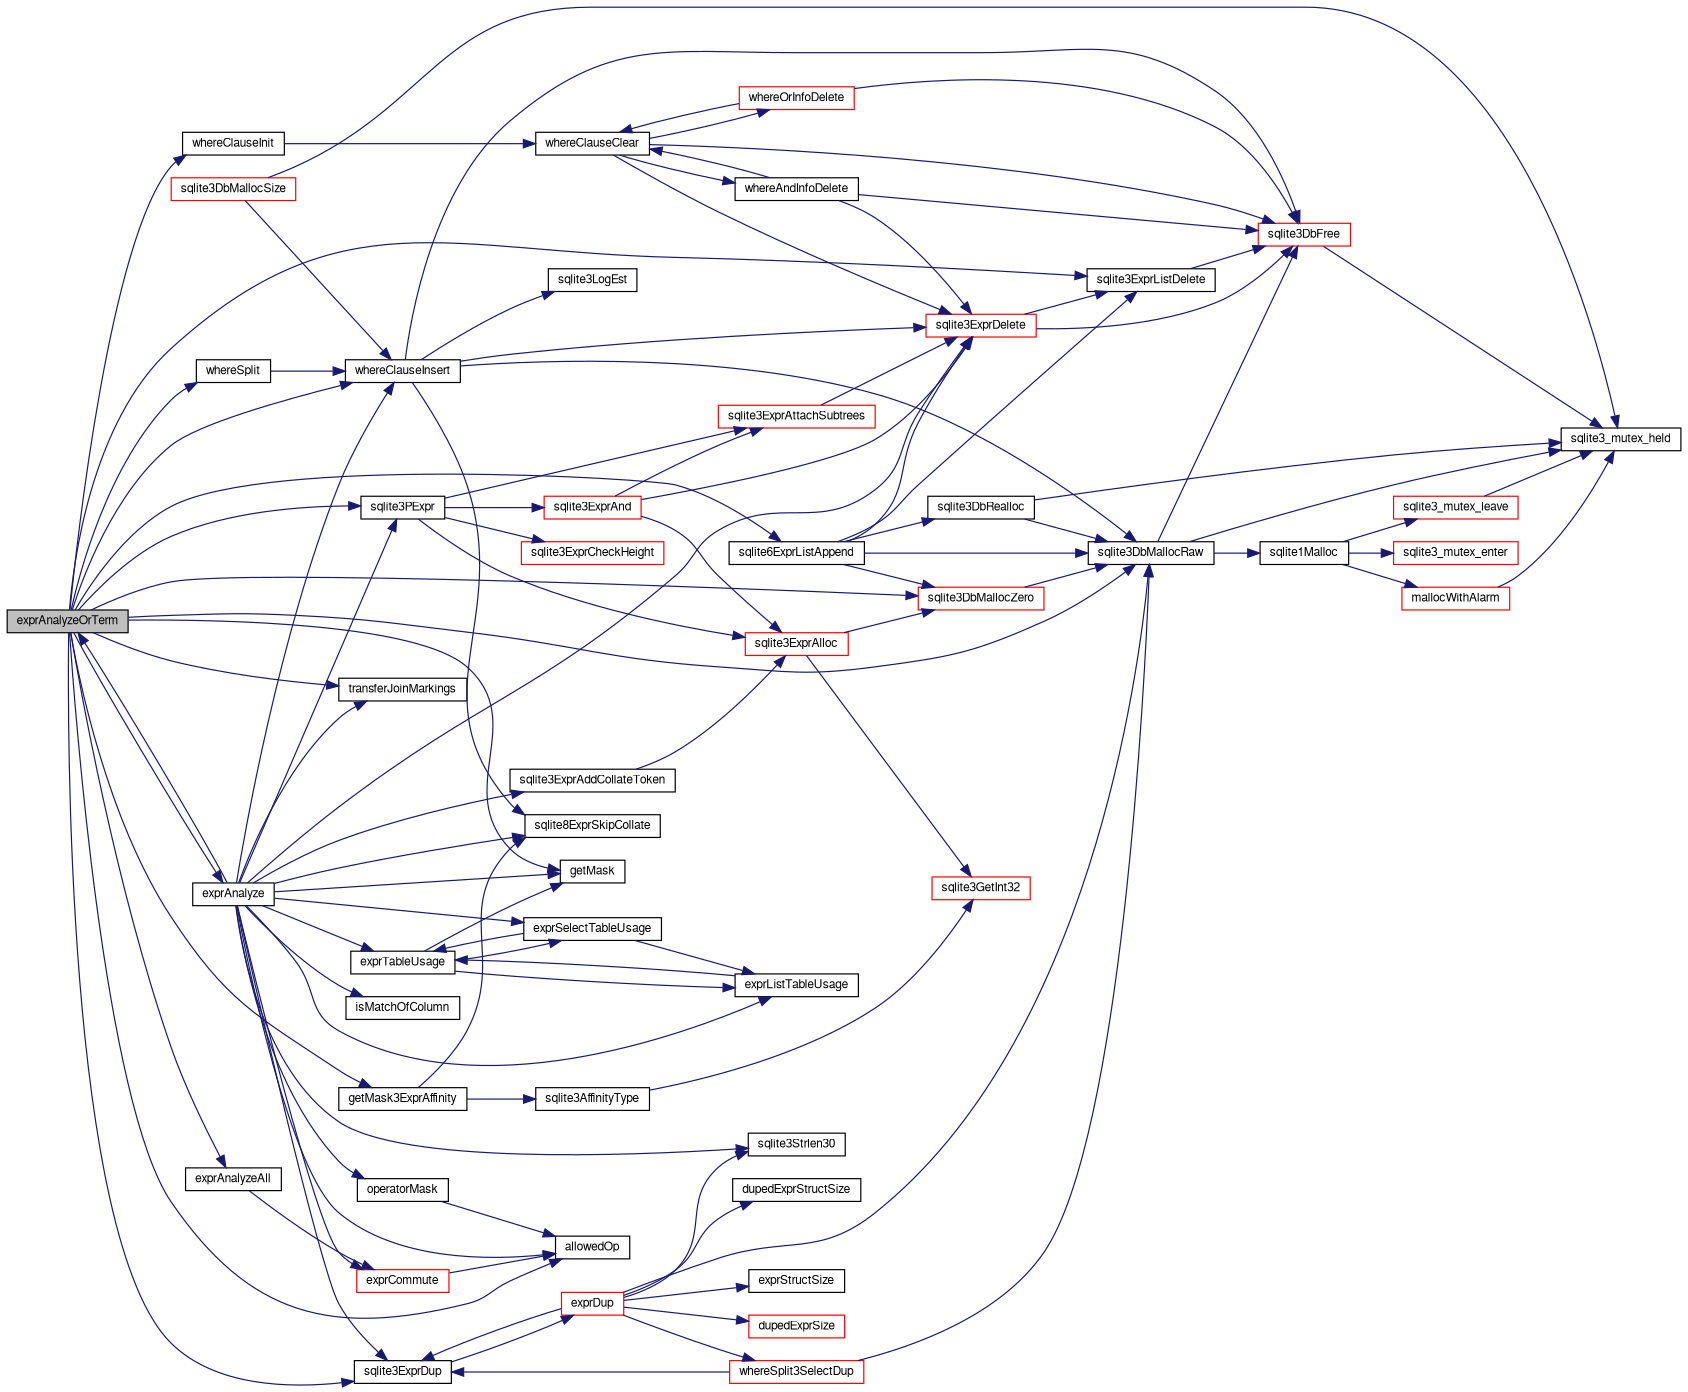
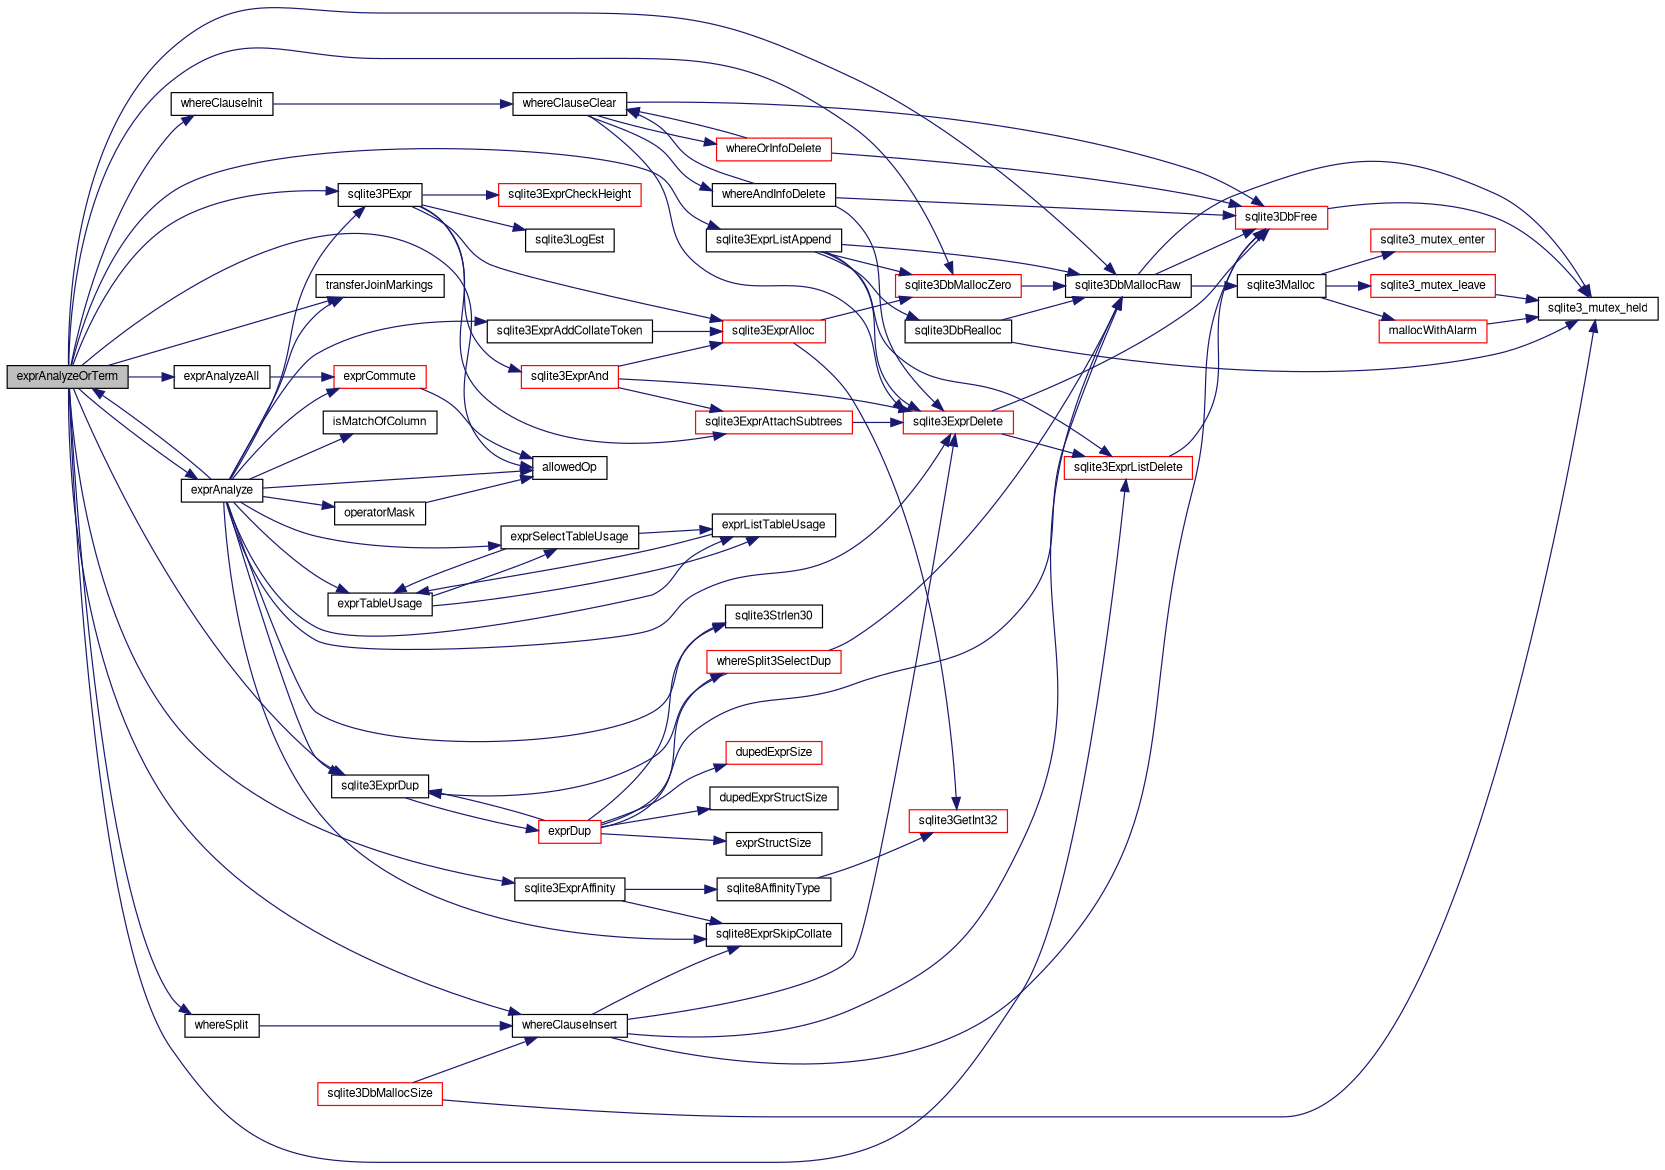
  digraph {
    rankdir=LR
    node [color=black fillcolor=white fontname=FreeSans fontsize=10 shape=record style=filled]
    edge [color=midnightblue fontname=FreeSans fontsize=10 labelfontname=FreeSans labelfontsize=10 style=solid]
    n1 [fillcolor=grey75 fontcolor=black height=0.2 label=exprAnalyzeOrTerm width=0.4]
    n2 [color=red height=0.2 label=sqlite3DbMallocZero width=0.4]
    n3 [height=0.2 label=sqlite3DbMallocRaw width=0.4]
    n4 [height=0.2 label=whereClauseInit width=0.4]
-   n5 [height=0.2 label=sqlite3ExprListDelete width=0.4]
+   n5 [color=red height=0.2 label=sqlite3ExprListDelete width=0.4]
    n6 [height=0.2 label=whereSplit width=0.4]
    n7 [height=0.2 label=whereClauseInsert width=0.4]
    n8 [height=0.2 label=exprAnalyzeAll width=0.4]
    n9 [height=0.2 label=exprAnalyze width=0.4]
-   n10 [height=0.2 label=getMask width=0.4]
    n11 [height=0.2 label=allowedOp width=0.4]
    n12 [height=0.2 label=sqlite3ExprDup width=0.4]
    n13 [height=0.2 label=sqlite3PExpr width=0.4]
    n14 [height=0.2 label=transferJoinMarkings width=0.4]
-   n15 [height=0.2 label=getMask3ExprAffinity width=0.4]
-   n16 [height=0.2 label=sqlite6ExprListAppend width=0.4]
+   n15 [height=0.2 label=sqlite3ExprAffinity width=0.4]
+   n16 [height=0.2 label=sqlite3ExprListAppend width=0.4]
    n17 [height=0.2 label=sqlite3_mutex_held width=0.4]
-   n18 [height=0.2 label=sqlite1Malloc width=0.4]
+   n18 [height=0.2 label=sqlite3Malloc width=0.4]
    n19 [color=red height=0.2 label=sqlite3DbFree width=0.4]
    n20 [height=0.2 label=whereClauseClear width=0.4]
    n21 [color=red height=0.2 label=sqlite3ExprDelete width=0.4]
    n22 [height=0.2 label=sqlite3LogEst width=0.4]
    n23 [height=0.2 label=sqlite8ExprSkipCollate width=0.4]
    n24 [color=red height=0.2 label=exprCommute width=0.4]
    n25 [height=0.2 label=exprTableUsage width=0.4]
    n26 [height=0.2 label=exprSelectTableUsage width=0.4]
    n27 [height=0.2 label=exprListTableUsage width=0.4]
    n28 [height=0.2 label=operatorMask width=0.4]
    n29 [height=0.2 label=sqlite3Strlen30 width=0.4]
    n30 [height=0.2 label=sqlite3ExprAddCollateToken width=0.4]
    n31 [height=0.2 label=isMatchOfColumn width=0.4]
    n32 [color=red height=0.2 label=exprDup width=0.4]
    n33 [color=red height=0.2 label=sqlite3ExprAnd width=0.4]
    n34 [color=red height=0.2 label=sqlite3ExprAlloc width=0.4]
    n35 [color=red height=0.2 label=sqlite3ExprAttachSubtrees width=0.4]
    n36 [color=red height=0.2 label=sqlite3ExprCheckHeight width=0.4]
-   n37 [height=0.2 label=sqlite3AffinityType width=0.4]
+   n37 [height=0.2 label=sqlite8AffinityType width=0.4]
    n38 [height=0.2 label=sqlite3DbRealloc width=0.4]
    n39 [color=red height=0.2 label=sqlite3_mutex_enter width=0.4]
    n40 [color=red height=0.2 label=mallocWithAlarm width=0.4]
    n41 [color=red height=0.2 label=sqlite3_mutex_leave width=0.4]
    n42 [color=red height=0.2 label=whereOrInfoDelete width=0.4]
    n43 [height=0.2 label=whereAndInfoDelete width=0.4]
    n44 [color=red height=0.2 label=sqlite3DbMallocSize width=0.4]
    n45 [color=red height=0.2 label=dupedExprSize width=0.4]
    n46 [height=0.2 label=dupedExprStructSize width=0.4]
    n47 [height=0.2 label=exprStructSize width=0.4]
    n48 [color=red height=0.2 label=whereSplit3SelectDup width=0.4]
    n49 [color=red height=0.2 label=sqlite3GetInt32 width=0.4]
    n1 -> n2
    n1 -> n3
    n1 -> n4
    n1 -> n5
    n1 -> n6
    n1 -> n7
    n1 -> n8
    n1 -> n9
-   n1 -> n10
    n1 -> n11
    n1 -> n12
    n1 -> n13
    n1 -> n14
    n1 -> n15
    n1 -> n16
    n2 -> n3
    n3 -> n17
    n3 -> n18
    n3 -> n19
    n4 -> n20
    n5 -> n19
    n6 -> n7
    n7 -> n3
    n7 -> n19
    n7 -> n21
-   n7 -> n22
+   n13 -> n22
    n7 -> n23
    n8 -> n24
    n9 -> n1
-   n9 -> n7
-   n9 -> n10
    n9 -> n11
    n9 -> n12
    n9 -> n13
    n9 -> n14
    n9 -> n21
    n9 -> n23
    n9 -> n24
    n9 -> n25
    n9 -> n26
    n9 -> n27
    n9 -> n28
    n9 -> n29
    n9 -> n30
    n9 -> n31
    n12 -> n32
    n13 -> n33
    n13 -> n34
    n13 -> n35
    n13 -> n36
    n15 -> n23
    n15 -> n37
    n16 -> n2
    n16 -> n3
    n16 -> n5
    n16 -> n21
    n16 -> n38
    n18 -> n39
    n18 -> n40
    n18 -> n41
    n19 -> n17
    n20 -> n19
    n20 -> n21
    n20 -> n42
    n20 -> n43
    n21 -> n5
    n21 -> n19
    n24 -> n11
-   n25 -> n10
    n25 -> n26
    n25 -> n27
    n26 -> n25
    n26 -> n27
    n27 -> n25
    n28 -> n11
    n30 -> n34
    n32 -> n3
    n32 -> n12
    n32 -> n29
    n32 -> n45
    n32 -> n46
    n32 -> n47
    n32 -> n48
    n33 -> n21
    n33 -> n34
    n33 -> n35
    n34 -> n2
    n34 -> n49
    n35 -> n21
    n37 -> n49
    n38 -> n3
    n38 -> n17
    n40 -> n17
    n41 -> n17
    n42 -> n19
    n42 -> n20
    n43 -> n19
    n43 -> n20
    n43 -> n21
    n44 -> n7
    n44 -> n17
    n48 -> n3
    n48 -> n12
  }
